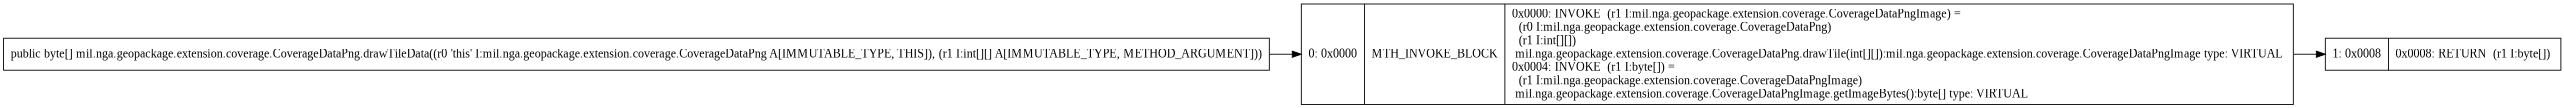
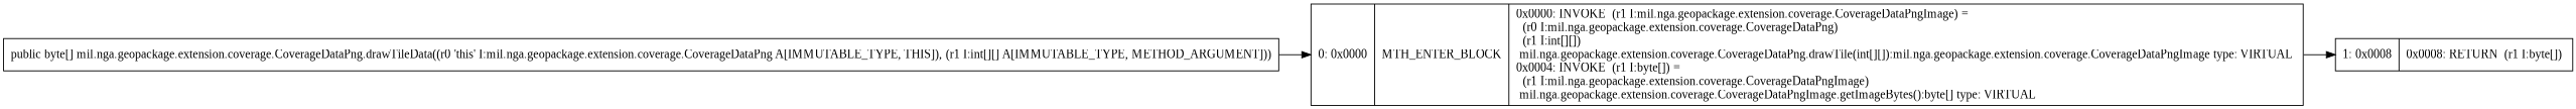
  digraph {
    rankdir=LR
    fontname="Liberation Serif"
    node [shape=record fontname="Liberation Serif"]
    edge [fontname="Liberation Serif"]
-   n1 [label="{0\:\ 0x0000|MTH_INVOKE_BLOCK\l|0x0000: INVOKE  (r1 I:mil.nga.geopackage.extension.coverage.CoverageDataPngImage) = \l  (r0 I:mil.nga.geopackage.extension.coverage.CoverageDataPng)\l  (r1 I:int[][])\l mil.nga.geopackage.extension.coverage.CoverageDataPng.drawTile(int[][]):mil.nga.geopackage.extension.coverage.CoverageDataPngImage type: VIRTUAL \l0x0004: INVOKE  (r1 I:byte[]) = \l  (r1 I:mil.nga.geopackage.extension.coverage.CoverageDataPngImage)\l mil.nga.geopackage.extension.coverage.CoverageDataPngImage.getImageBytes():byte[] type: VIRTUAL \l}"]
+   n1 [label="{0\:\ 0x0000|MTH_ENTER_BLOCK\l|0x0000: INVOKE  (r1 I:mil.nga.geopackage.extension.coverage.CoverageDataPngImage) = \l  (r0 I:mil.nga.geopackage.extension.coverage.CoverageDataPng)\l  (r1 I:int[][])\l mil.nga.geopackage.extension.coverage.CoverageDataPng.drawTile(int[][]):mil.nga.geopackage.extension.coverage.CoverageDataPngImage type: VIRTUAL \l0x0004: INVOKE  (r1 I:byte[]) = \l  (r1 I:mil.nga.geopackage.extension.coverage.CoverageDataPngImage)\l mil.nga.geopackage.extension.coverage.CoverageDataPngImage.getImageBytes():byte[] type: VIRTUAL \l}"]
    n2 [label="{1\:\ 0x0008|0x0008: RETURN  (r1 I:byte[]) \l}"]
    n3 [label="{public byte[] mil.nga.geopackage.extension.coverage.CoverageDataPng.drawTileData((r0 'this' I:mil.nga.geopackage.extension.coverage.CoverageDataPng A[IMMUTABLE_TYPE, THIS]), (r1 I:int[][] A[IMMUTABLE_TYPE, METHOD_ARGUMENT])) }"]
    n1 -> n2
    n3 -> n1
  }
